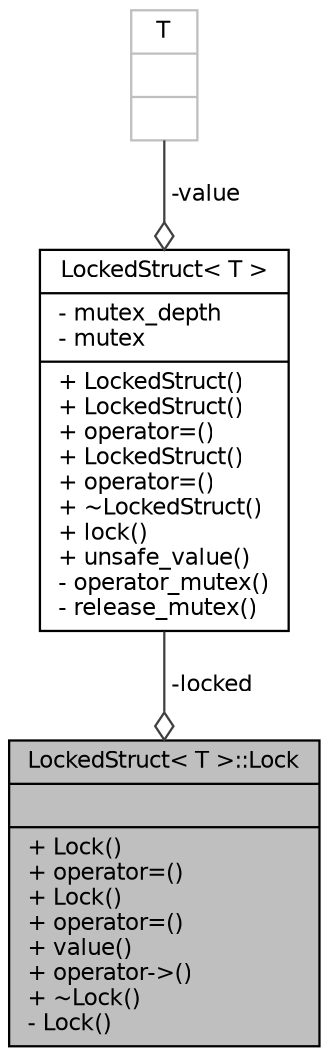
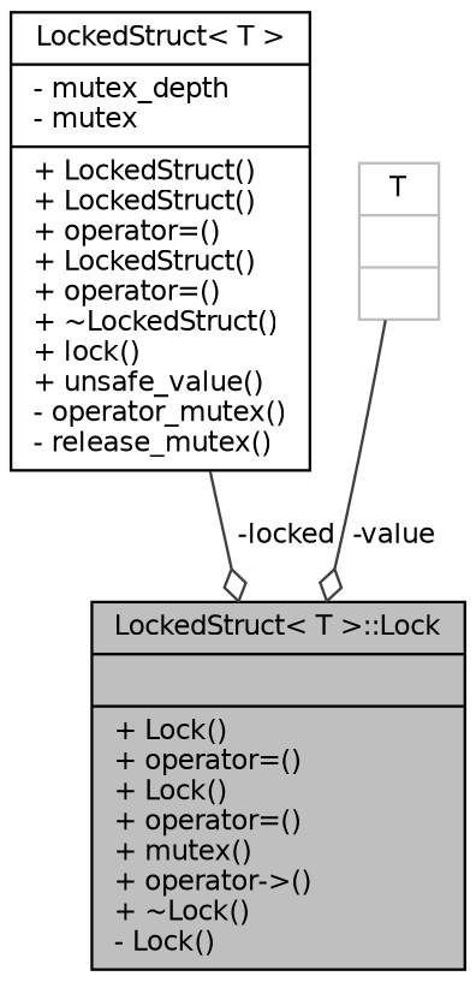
  digraph {
    node [color=black fillcolor=white fontname=Helvetica fontsize=10 shape=record style=filled]
    edge [arrowhead=odiamond color=grey25 fontname=Helvetica fontsize=10 labelfontname=Helvetica labelfontsize=10 style=solid]
-   n1 [fillcolor=grey75 fontcolor=black height=0.2 label="{LockedStruct\< T \>::Lock\n||+ Lock()\l+ operator=()\l+ Lock()\l+ operator=()\l+ value()\l+ operator-\>()\l+ ~Lock()\l- Lock()\l}" width=0.4]
+   n1 [fillcolor=grey75 fontcolor=black height=0.2 label="{LockedStruct\< T \>::Lock\n||+ Lock()\l+ operator=()\l+ Lock()\l+ operator=()\l+ mutex()\l+ operator-\>()\l+ ~Lock()\l- Lock()\l}" width=0.4]
    n2 [height=0.2 label="{LockedStruct\< T \>\n|- mutex_depth\l- mutex\l|+ LockedStruct()\l+ LockedStruct()\l+ operator=()\l+ LockedStruct()\l+ operator=()\l+ ~LockedStruct()\l+ lock()\l+ unsafe_value()\l- operator_mutex()\l- release_mutex()\l}" width=0.4]
    n3 [color=grey75 height=0.2 label="{T\n||}" width=0.4]
    n2 -> n1 [label=" -locked"]
-   n3 -> n2 [label=" -value"]
+   n3 -> n1 [label=" -value"]
  }
